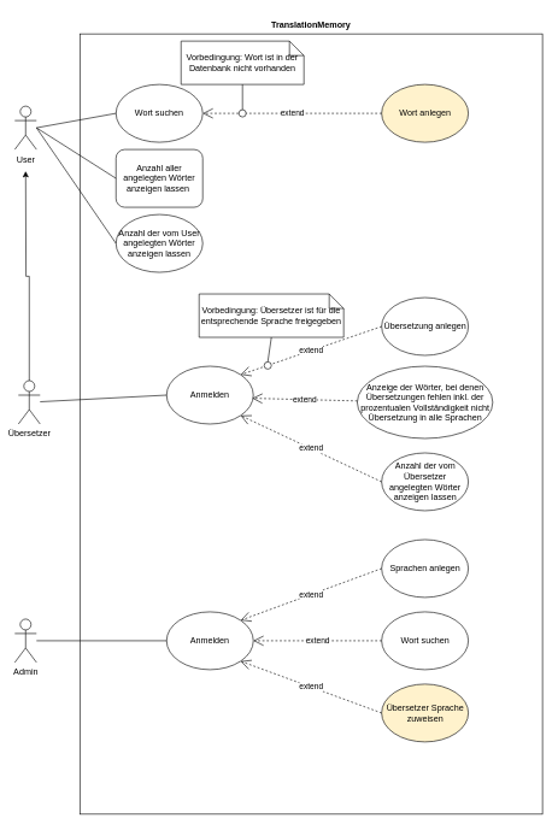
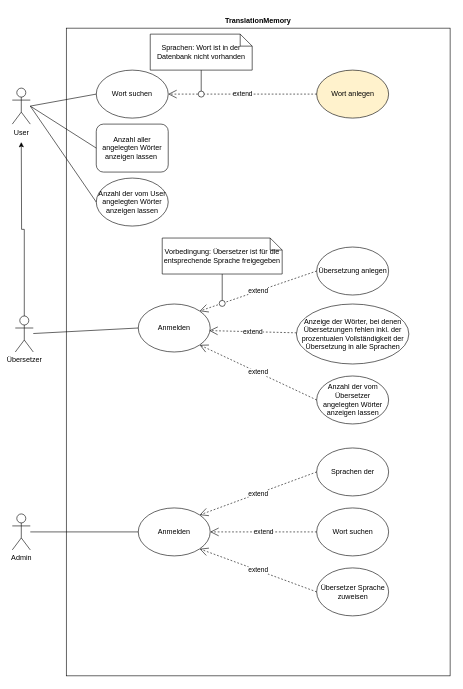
  <mxCell id="0" />
  <mxCell id="1" parent="0" />
  <mxCell id="2" value="" style="rounded=0;whiteSpace=wrap;html=1;" parent="1" vertex="1"><mxGeometry x="110" y="46" width="640" height="1080" as="geometry" /></mxCell>
  <mxCell id="3" value="User" style="shape=umlActor;verticalLabelPosition=bottom;verticalAlign=top;html=1;outlineConnect=0;" parent="1" vertex="1"><mxGeometry x="20" y="146" width="30" height="60" as="geometry" /></mxCell>
  <mxCell id="4" style="edgeStyle=orthogonalEdgeStyle;rounded=0;orthogonalLoop=1;jettySize=auto;html=1;" parent="1" source="5" edge="1"><mxGeometry relative="1" as="geometry"><mxPoint x="35" y="236" as="targetPoint" /></mxGeometry></mxCell>
  <mxCell id="5" value="Übersetzer" style="shape=umlActor;verticalLabelPosition=bottom;verticalAlign=top;html=1;outlineConnect=0;" parent="1" vertex="1"><mxGeometry x="25" y="526" width="30" height="60" as="geometry" /></mxCell>
  <mxCell id="6" value="Admin" style="shape=umlActor;verticalLabelPosition=bottom;verticalAlign=top;html=1;outlineConnect=0;" parent="1" vertex="1"><mxGeometry x="20" y="856" width="30" height="60" as="geometry" /></mxCell>
  <mxCell id="7" value="Wort suchen" style="ellipse;whiteSpace=wrap;html=1;" parent="1" vertex="1"><mxGeometry x="160" y="116" width="120" height="80" as="geometry" /></mxCell>
  <mxCell id="8" value="" style="endArrow=none;html=1;entryX=0;entryY=0.5;entryDx=0;entryDy=0;" parent="1" target="7" edge="1"><mxGeometry width="50" height="50" relative="1" as="geometry"><mxPoint x="50" y="176" as="sourcePoint" /><mxPoint x="380" y="206" as="targetPoint" /></mxGeometry></mxCell>
  <mxCell id="9" value="Wort anlegen" style="ellipse;whiteSpace=wrap;html=1;fillColor=#fff2cc;" parent="1" vertex="1"><mxGeometry x="527.5" y="116" width="120" height="80" as="geometry" /></mxCell>
  <mxCell id="10" value="extend" style="endArrow=open;endSize=12;dashed=1;html=1;exitX=0;exitY=0.5;exitDx=0;exitDy=0;entryX=1;entryY=0.5;entryDx=0;entryDy=0;" parent="1" source="9" target="7" edge="1"><mxGeometry width="160" relative="1" as="geometry"><mxPoint x="270" y="286" as="sourcePoint" /><mxPoint x="430" y="286" as="targetPoint" /></mxGeometry></mxCell>
  <mxCell id="11" value="TranslationMemory" style="text;align=center;fontStyle=1;verticalAlign=middle;spacingLeft=3;spacingRight=3;strokeColor=none;rotatable=0;points=[[0,0.5],[1,0.5]];portConstraint=eastwest;" parent="1" vertex="1"><mxGeometry x="390" y="20" width="80" height="26" as="geometry" /></mxCell>
  <mxCell id="12" value="" style="ellipse;whiteSpace=wrap;html=1;aspect=fixed;" parent="1" vertex="1"><mxGeometry x="330" y="151" width="10" height="10" as="geometry" /></mxCell>
- <mxCell id="13" value="Vorbedingung: Wort ist in der Datenbank nicht vorhanden" style="shape=note;size=20;whiteSpace=wrap;html=1;" parent="1" vertex="1"><mxGeometry x="250" y="56" width="170" height="60" as="geometry" /></mxCell>
+ <mxCell id="13" value="Sprachen: Wort ist in der Datenbank nicht vorhanden" style="shape=note;size=20;whiteSpace=wrap;html=1;" parent="1" vertex="1"><mxGeometry x="250" y="56" width="170" height="60" as="geometry" /></mxCell>
  <mxCell id="14" value="" style="endArrow=none;html=1;exitX=0.5;exitY=0;exitDx=0;exitDy=0;entryX=0.5;entryY=1;entryDx=0;entryDy=0;entryPerimeter=0;" parent="1" source="12" target="13" edge="1"><mxGeometry width="50" height="50" relative="1" as="geometry"><mxPoint x="340" y="106" as="sourcePoint" /><mxPoint x="390" y="56" as="targetPoint" /></mxGeometry></mxCell>
  <mxCell id="15" value="Anzahl aller angelegten Wörter anzeigen lassen&amp;nbsp;" style="whiteSpace=wrap;html=1;rounded=1;" parent="1" vertex="1"><mxGeometry x="160" y="206" width="120" height="80" as="geometry" /></mxCell>
  <mxCell id="16" value="" style="endArrow=none;html=1;entryX=0;entryY=0.5;entryDx=0;entryDy=0;" parent="1" target="15" edge="1"><mxGeometry width="50" height="50" relative="1" as="geometry"><mxPoint x="50" y="176" as="sourcePoint" /><mxPoint x="240" y="176" as="targetPoint" /></mxGeometry></mxCell>
  <mxCell id="17" value="Anzahl der vom User angelegten Wörter anzeigen lassen" style="ellipse;whiteSpace=wrap;html=1;" parent="1" vertex="1"><mxGeometry x="160" y="296" width="120" height="80" as="geometry" /></mxCell>
  <mxCell id="18" value="" style="endArrow=none;html=1;exitX=0;exitY=0.5;exitDx=0;exitDy=0;" parent="1" source="17" edge="1"><mxGeometry width="50" height="50" relative="1" as="geometry"><mxPoint x="410" y="336" as="sourcePoint" /><mxPoint x="50" y="176" as="targetPoint" /></mxGeometry></mxCell>
  <mxCell id="19" value="Anmelden" style="ellipse;whiteSpace=wrap;html=1;" parent="1" vertex="1"><mxGeometry x="230" y="506" width="120" height="80" as="geometry" /></mxCell>
  <mxCell id="20" value="" style="endArrow=none;html=1;entryX=0;entryY=0.5;entryDx=0;entryDy=0;" parent="1" source="5" target="19" edge="1"><mxGeometry width="50" height="50" relative="1" as="geometry"><mxPoint x="60" y="555.611" as="sourcePoint" /><mxPoint x="240" y="546.38" as="targetPoint" /></mxGeometry></mxCell>
- <mxCell id="21" value="Anzeige der Wörter, bei denen Übersetzungen fehlen inkl. der prozentualen Vollständigkeit nicht Übersetzung in alle Sprachen" style="ellipse;whiteSpace=wrap;html=1;" parent="1" vertex="1"><mxGeometry x="493.75" y="506" width="187.5" height="100" as="geometry" /></mxCell>
+ <mxCell id="21" value="Anzeige der Wörter, bei denen Übersetzungen fehlen inkl. der prozentualen Vollständigkeit der Übersetzung in alle Sprachen" style="ellipse;whiteSpace=wrap;html=1;" parent="1" vertex="1"><mxGeometry x="493.75" y="506" width="187.5" height="100" as="geometry" /></mxCell>
  <mxCell id="22" value="extend" style="endArrow=open;endSize=12;dashed=1;html=1;entryX=0.987;entryY=0.554;entryDx=0;entryDy=0;entryPerimeter=0;" parent="1" source="21" target="19" edge="1"><mxGeometry width="160" relative="1" as="geometry"><mxPoint x="400" y="448.16" as="sourcePoint" /><mxPoint x="290" y="448.16" as="targetPoint" /></mxGeometry></mxCell>
  <mxCell id="23" value="Übersetzung anlegen" style="ellipse;whiteSpace=wrap;html=1;" parent="1" vertex="1"><mxGeometry x="527.5" y="411" width="120" height="80" as="geometry" /></mxCell>
  <mxCell id="24" value="extend" style="endArrow=open;endSize=12;dashed=1;html=1;entryX=1;entryY=0;entryDx=0;entryDy=0;exitX=0;exitY=0.5;exitDx=0;exitDy=0;" parent="1" source="23" target="19" edge="1"><mxGeometry width="160" relative="1" as="geometry"><mxPoint x="447.976" y="488.767" as="sourcePoint" /><mxPoint x="342.426" y="527.716" as="targetPoint" /></mxGeometry></mxCell>
  <mxCell id="25" value="" style="ellipse;whiteSpace=wrap;html=1;aspect=fixed;" parent="1" vertex="1"><mxGeometry x="365" y="500" width="10" height="10" as="geometry" /></mxCell>
- <mxCell id="26" value="Vorbedingung: Übersetzer ist für die entsprechende Sprache freigegeben" style="shape=note;size=20;whiteSpace=wrap;html=1;" parent="1" vertex="1"><mxGeometry x="275" y="406" width="200" height="60" as="geometry" /></mxCell>
+ <mxCell id="26" value="Vorbedingung: Übersetzer ist für die entsprechende Sprache freigegeben" style="shape=note;size=20;whiteSpace=wrap;html=1;" parent="1" vertex="1"><mxGeometry x="270" y="396" width="200" height="60" as="geometry" /></mxCell>
  <mxCell id="27" value="" style="endArrow=none;html=1;entryX=0.5;entryY=1;entryDx=0;entryDy=0;entryPerimeter=0;exitX=0.5;exitY=0;exitDx=0;exitDy=0;" parent="1" source="25" target="26" edge="1"><mxGeometry width="50" height="50" relative="1" as="geometry"><mxPoint x="380" y="606" as="sourcePoint" /><mxPoint x="330" y="696" as="targetPoint" /></mxGeometry></mxCell>
  <mxCell id="28" value="Anzahl der vom Übersetzer angelegten Wörter anzeigen lassen" style="ellipse;whiteSpace=wrap;html=1;" parent="1" vertex="1"><mxGeometry x="527.5" y="626" width="120" height="80" as="geometry" /></mxCell>
  <mxCell id="29" value="extend" style="endArrow=open;endSize=12;dashed=1;html=1;entryX=1;entryY=1;entryDx=0;entryDy=0;exitX=0;exitY=0.5;exitDx=0;exitDy=0;" parent="1" source="28" target="19" edge="1"><mxGeometry width="160" relative="1" as="geometry"><mxPoint x="475.07" y="775.14" as="sourcePoint" /><mxPoint x="279.996" y="776.856" as="targetPoint" /></mxGeometry></mxCell>
  <mxCell id="30" value="Anmelden" style="ellipse;whiteSpace=wrap;html=1;" parent="1" vertex="1"><mxGeometry x="230" y="846" width="120" height="80" as="geometry" /></mxCell>
  <mxCell id="31" value="" style="endArrow=none;html=1;entryX=0;entryY=0.5;entryDx=0;entryDy=0;" parent="1" source="6" target="30" edge="1"><mxGeometry width="50" height="50" relative="1" as="geometry"><mxPoint x="50" y="866" as="sourcePoint" /><mxPoint x="230" y="866" as="targetPoint" /></mxGeometry></mxCell>
- <mxCell id="32" value="Sprachen anlegen" style="ellipse;whiteSpace=wrap;html=1;" parent="1" vertex="1"><mxGeometry x="527.5" y="746" width="120" height="80" as="geometry" /></mxCell>
+ <mxCell id="32" value="Sprachen der" style="ellipse;whiteSpace=wrap;html=1;" parent="1" vertex="1"><mxGeometry x="527.5" y="746" width="120" height="80" as="geometry" /></mxCell>
  <mxCell id="33" value="Wort suchen" style="ellipse;whiteSpace=wrap;html=1;" parent="1" vertex="1"><mxGeometry x="527.5" y="846" width="120" height="80" as="geometry" /></mxCell>
  <mxCell id="34" value="extend" style="endArrow=open;endSize=12;dashed=1;html=1;entryX=1;entryY=0;entryDx=0;entryDy=0;exitX=0;exitY=0.5;exitDx=0;exitDy=0;" parent="1" source="32" target="30" edge="1"><mxGeometry width="160" relative="1" as="geometry"><mxPoint x="469.998" y="746.004" as="sourcePoint" /><mxPoint x="324.6" y="742.49" as="targetPoint" /></mxGeometry></mxCell>
  <mxCell id="35" value="extend" style="endArrow=open;endSize=12;dashed=1;html=1;entryX=1;entryY=0.5;entryDx=0;entryDy=0;exitX=0;exitY=0.5;exitDx=0;exitDy=0;" parent="1" source="33" target="30" edge="1"><mxGeometry width="160" relative="1" as="geometry"><mxPoint x="510.398" y="887.754" as="sourcePoint" /><mxPoint x="365" y="884.24" as="targetPoint" /></mxGeometry></mxCell>
- <mxCell id="36" value="Übersetzer Sprache zuweisen" style="ellipse;whiteSpace=wrap;html=1;fillColor=#fff2cc;" parent="1" vertex="1"><mxGeometry x="527.5" y="946" width="120" height="80" as="geometry" /></mxCell>
+ <mxCell id="36" value="Übersetzer Sprache zuweisen" style="ellipse;whiteSpace=wrap;html=1;" parent="1" vertex="1"><mxGeometry x="527.5" y="946" width="120" height="80" as="geometry" /></mxCell>
  <mxCell id="37" value="extend" style="endArrow=open;endSize=12;dashed=1;html=1;entryX=1;entryY=1;entryDx=0;entryDy=0;exitX=0;exitY=0.5;exitDx=0;exitDy=0;" parent="1" source="36" target="30" edge="1"><mxGeometry width="160" relative="1" as="geometry"><mxPoint x="517.5" y="976" as="sourcePoint" /><mxPoint x="340" y="976" as="targetPoint" /></mxGeometry></mxCell>
